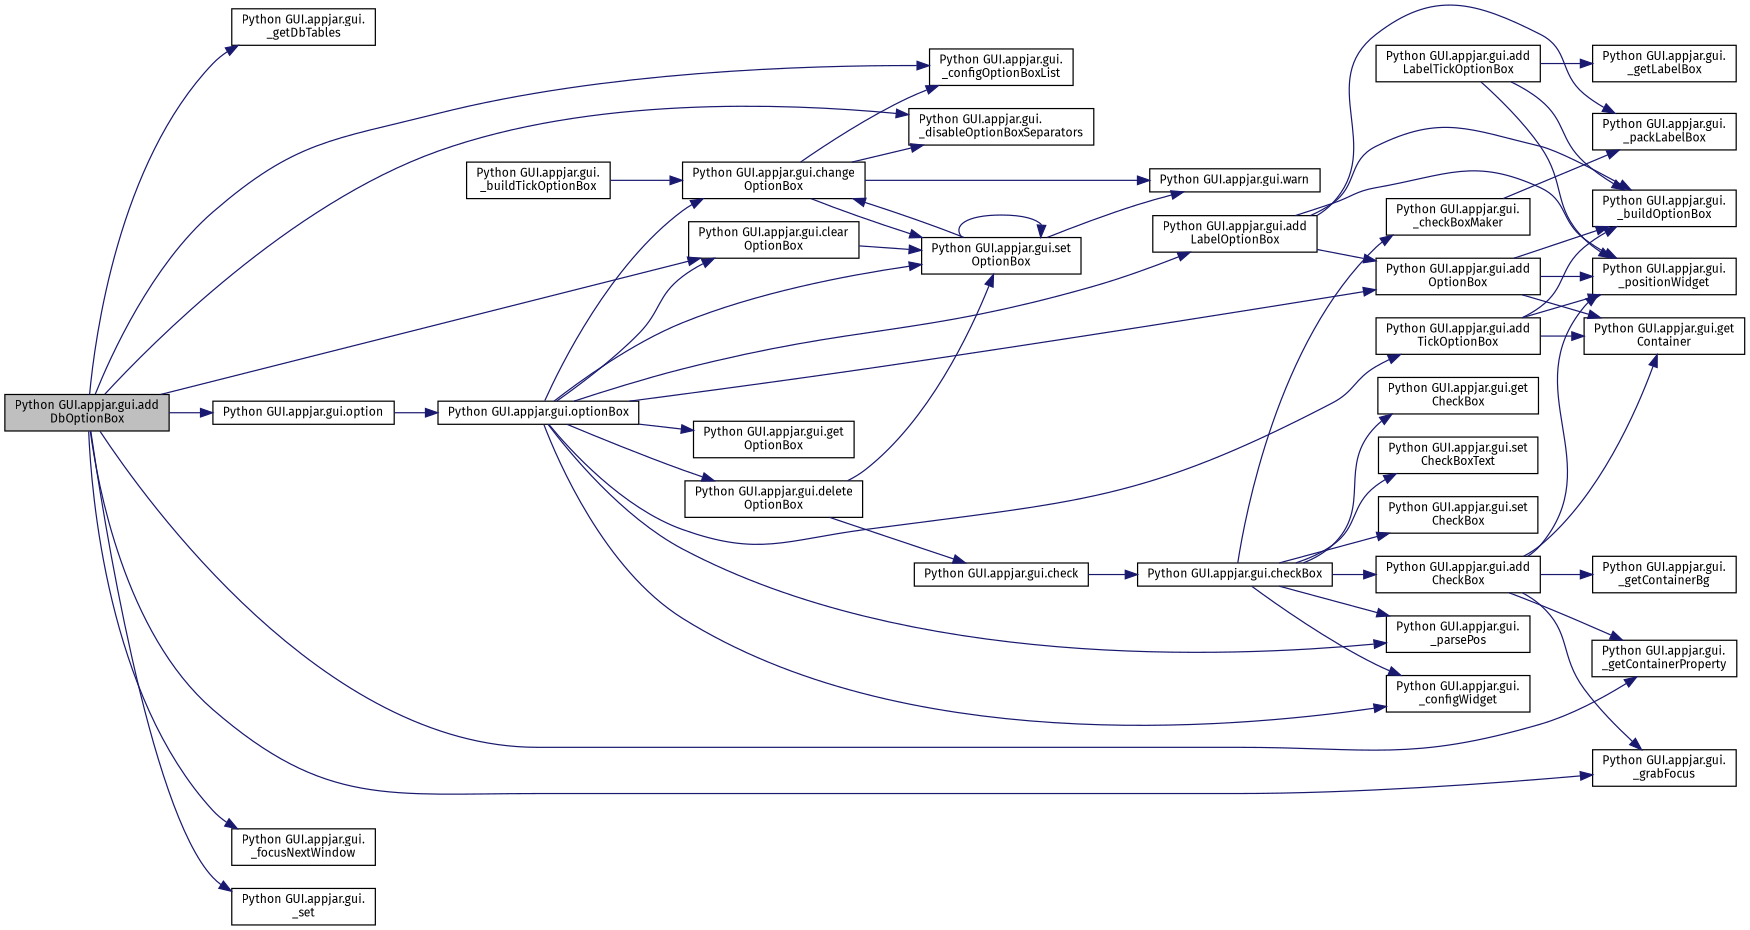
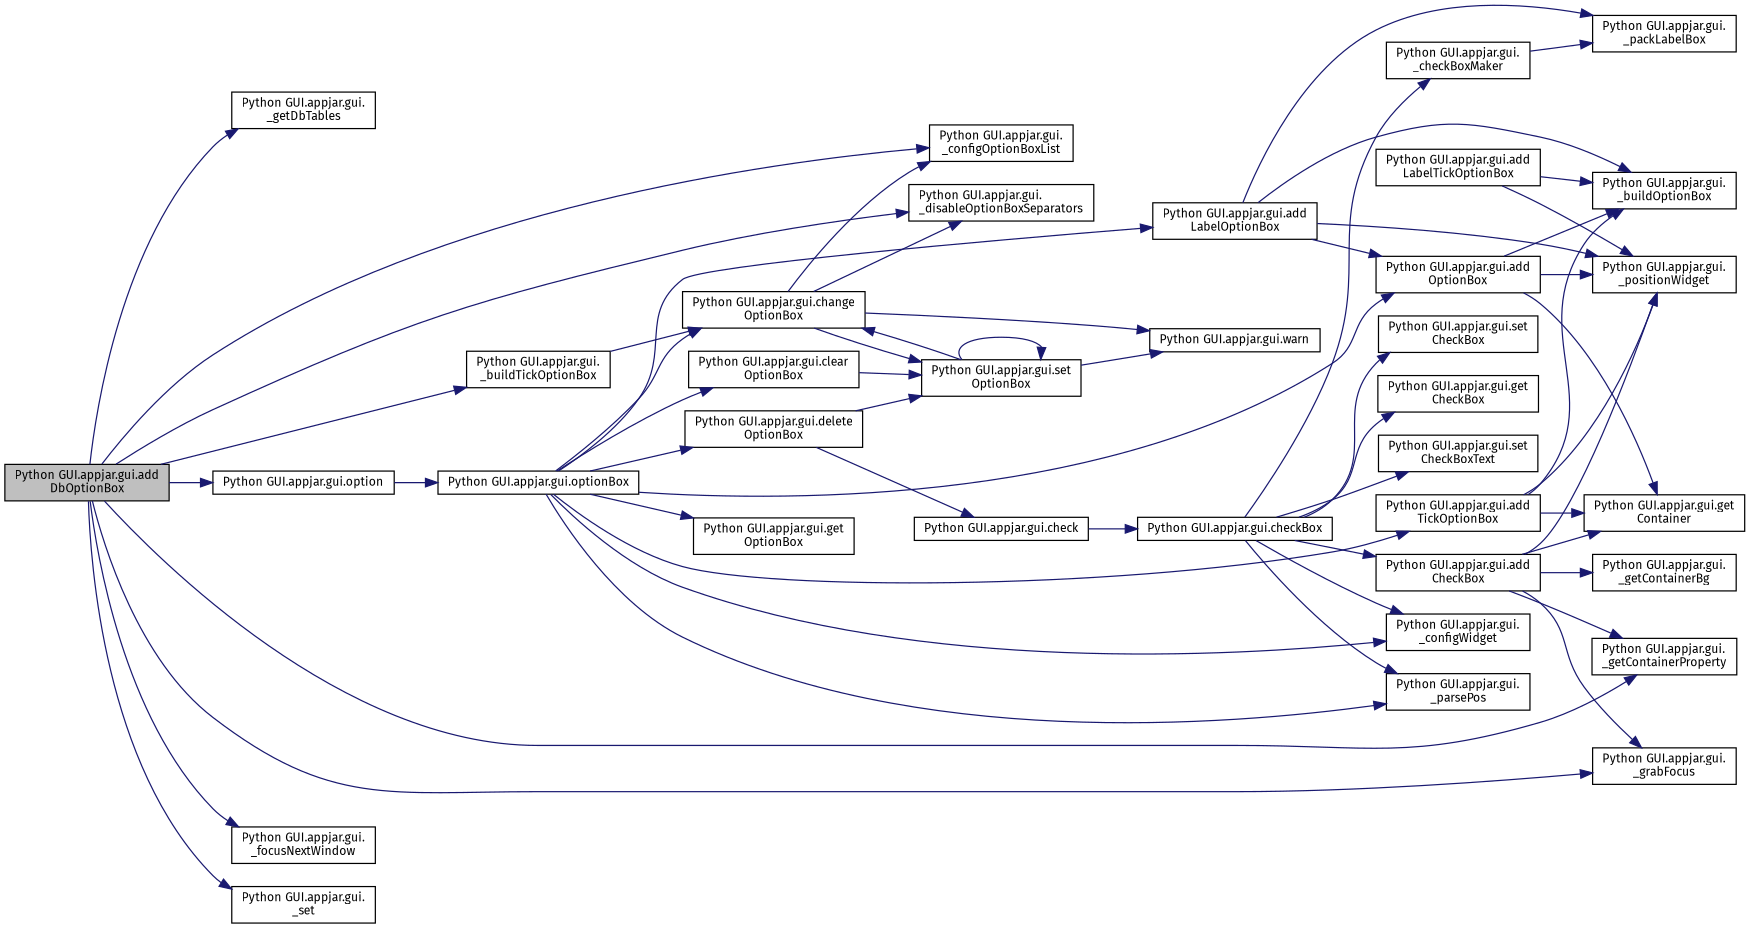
  digraph {
    fontname="Fira Sans"
    rankdir=LR
    node [color=black fillcolor=white fontname="Fira Sans" fontsize=10 shape=record style=filled]
    edge [color=midnightblue fontname="Fira Sans" fontsize=10 labelfontname=Helvetica labelfontsize=10 style=solid]
    n1 [fillcolor=grey75 fontcolor=black height=0.2 label="Python GUI.appjar.gui.add\lDbOptionBox" width=0.4]
    n2 [height=0.2 label="Python GUI.appjar.gui.\l_getDbTables" width=0.4]
    n3 [height=0.2 label="Python GUI.appjar.gui.option" width=0.4]
    n4 [height=0.2 label="Python GUI.appjar.gui.\l_configOptionBoxList" width=0.4]
    n5 [height=0.2 label="Python GUI.appjar.gui.\l_buildTickOptionBox" width=0.4]
    n6 [height=0.2 label="Python GUI.appjar.gui.\l_disableOptionBoxSeparators" width=0.4]
    n7 [height=0.2 label="Python GUI.appjar.gui.\l_getContainerProperty" width=0.4]
    n8 [height=0.2 label="Python GUI.appjar.gui.\l_grabFocus" width=0.4]
    n9 [height=0.2 label="Python GUI.appjar.gui.\l_focusNextWindow" width=0.4]
    n10 [height=0.2 label="Python GUI.appjar.gui.\l_set" width=0.4]
    n11 [height=0.2 label="Python GUI.appjar.gui.optionBox" width=0.4]
    n12 [height=0.2 label="Python GUI.appjar.gui.change\lOptionBox" width=0.4]
    n13 [height=0.2 label="Python GUI.appjar.gui.set\lOptionBox" width=0.4]
    n14 [height=0.2 label="Python GUI.appjar.gui.clear\lOptionBox" width=0.4]
    n15 [height=0.2 label="Python GUI.appjar.gui.delete\lOptionBox" width=0.4]
    n16 [height=0.2 label="Python GUI.appjar.gui.\l_parsePos" width=0.4]
    n17 [height=0.2 label="Python GUI.appjar.gui.\l_configWidget" width=0.4]
    n18 [height=0.2 label="Python GUI.appjar.gui.get\lOptionBox" width=0.4]
    n19 [height=0.2 label="Python GUI.appjar.gui.add\lTickOptionBox" width=0.4]
    n20 [height=0.2 label="Python GUI.appjar.gui.add\lLabelOptionBox" width=0.4]
    n21 [height=0.2 label="Python GUI.appjar.gui.add\lOptionBox" width=0.4]
    n22 [height=0.2 label="Python GUI.appjar.gui.warn" width=0.4]
    n23 [height=0.2 label="Python GUI.appjar.gui.check" width=0.4]
    n24 [height=0.2 label="Python GUI.appjar.gui.add\lLabelTickOptionBox" width=0.4]
    n25 [height=0.2 label="Python GUI.appjar.gui.\l_positionWidget" width=0.4]
-   n26 [height=0.2 label="Python GUI.appjar.gui.\l_getLabelBox" width=0.4]
    n27 [height=0.2 label="Python GUI.appjar.gui.\l_buildOptionBox" width=0.4]
    n28 [height=0.2 label="Python GUI.appjar.gui.get\lContainer" width=0.4]
    n29 [height=0.2 label="Python GUI.appjar.gui.\l_packLabelBox" width=0.4]
    n30 [height=0.2 label="Python GUI.appjar.gui.checkBox" width=0.4]
    n31 [height=0.2 label="Python GUI.appjar.gui.set\lCheckBox" width=0.4]
    n32 [height=0.2 label="Python GUI.appjar.gui.get\lCheckBox" width=0.4]
    n33 [height=0.2 label="Python GUI.appjar.gui.\l_checkBoxMaker" width=0.4]
    n34 [height=0.2 label="Python GUI.appjar.gui.set\lCheckBoxText" width=0.4]
    n35 [height=0.2 label="Python GUI.appjar.gui.add\lCheckBox" width=0.4]
    n36 [height=0.2 label="Python GUI.appjar.gui.\l_getContainerBg" width=0.4]
    n1 -> n2
    n1 -> n3
    n1 -> n4
-   n1 -> n14
+   n1 -> n5
    n1 -> n6
    n1 -> n7
    n1 -> n8
    n1 -> n9
    n1 -> n10
    n3 -> n11
    n5 -> n12
    n11 -> n12
-   n11 -> n13
    n11 -> n14
    n11 -> n15
    n11 -> n16
    n11 -> n17
    n11 -> n18
    n11 -> n19
    n11 -> n20
    n11 -> n21
    n12 -> n4
    n12 -> n6
    n12 -> n13
    n12 -> n22
    n13 -> n12
    n13 -> n13
    n13 -> n22
    n14 -> n13
    n15 -> n13
    n15 -> n23
    n19 -> n25
    n19 -> n27
    n19 -> n28
    n20 -> n21
    n20 -> n25
    n20 -> n27
    n20 -> n29
    n21 -> n25
    n21 -> n27
    n21 -> n28
    n23 -> n30
    n24 -> n25
-   n24 -> n26
    n24 -> n27
    n30 -> n16
    n30 -> n17
    n30 -> n31
    n30 -> n32
    n30 -> n33
    n30 -> n34
    n30 -> n35
    n33 -> n29
    n35 -> n7
    n35 -> n8
    n35 -> n25
    n35 -> n28
    n35 -> n36
  }
